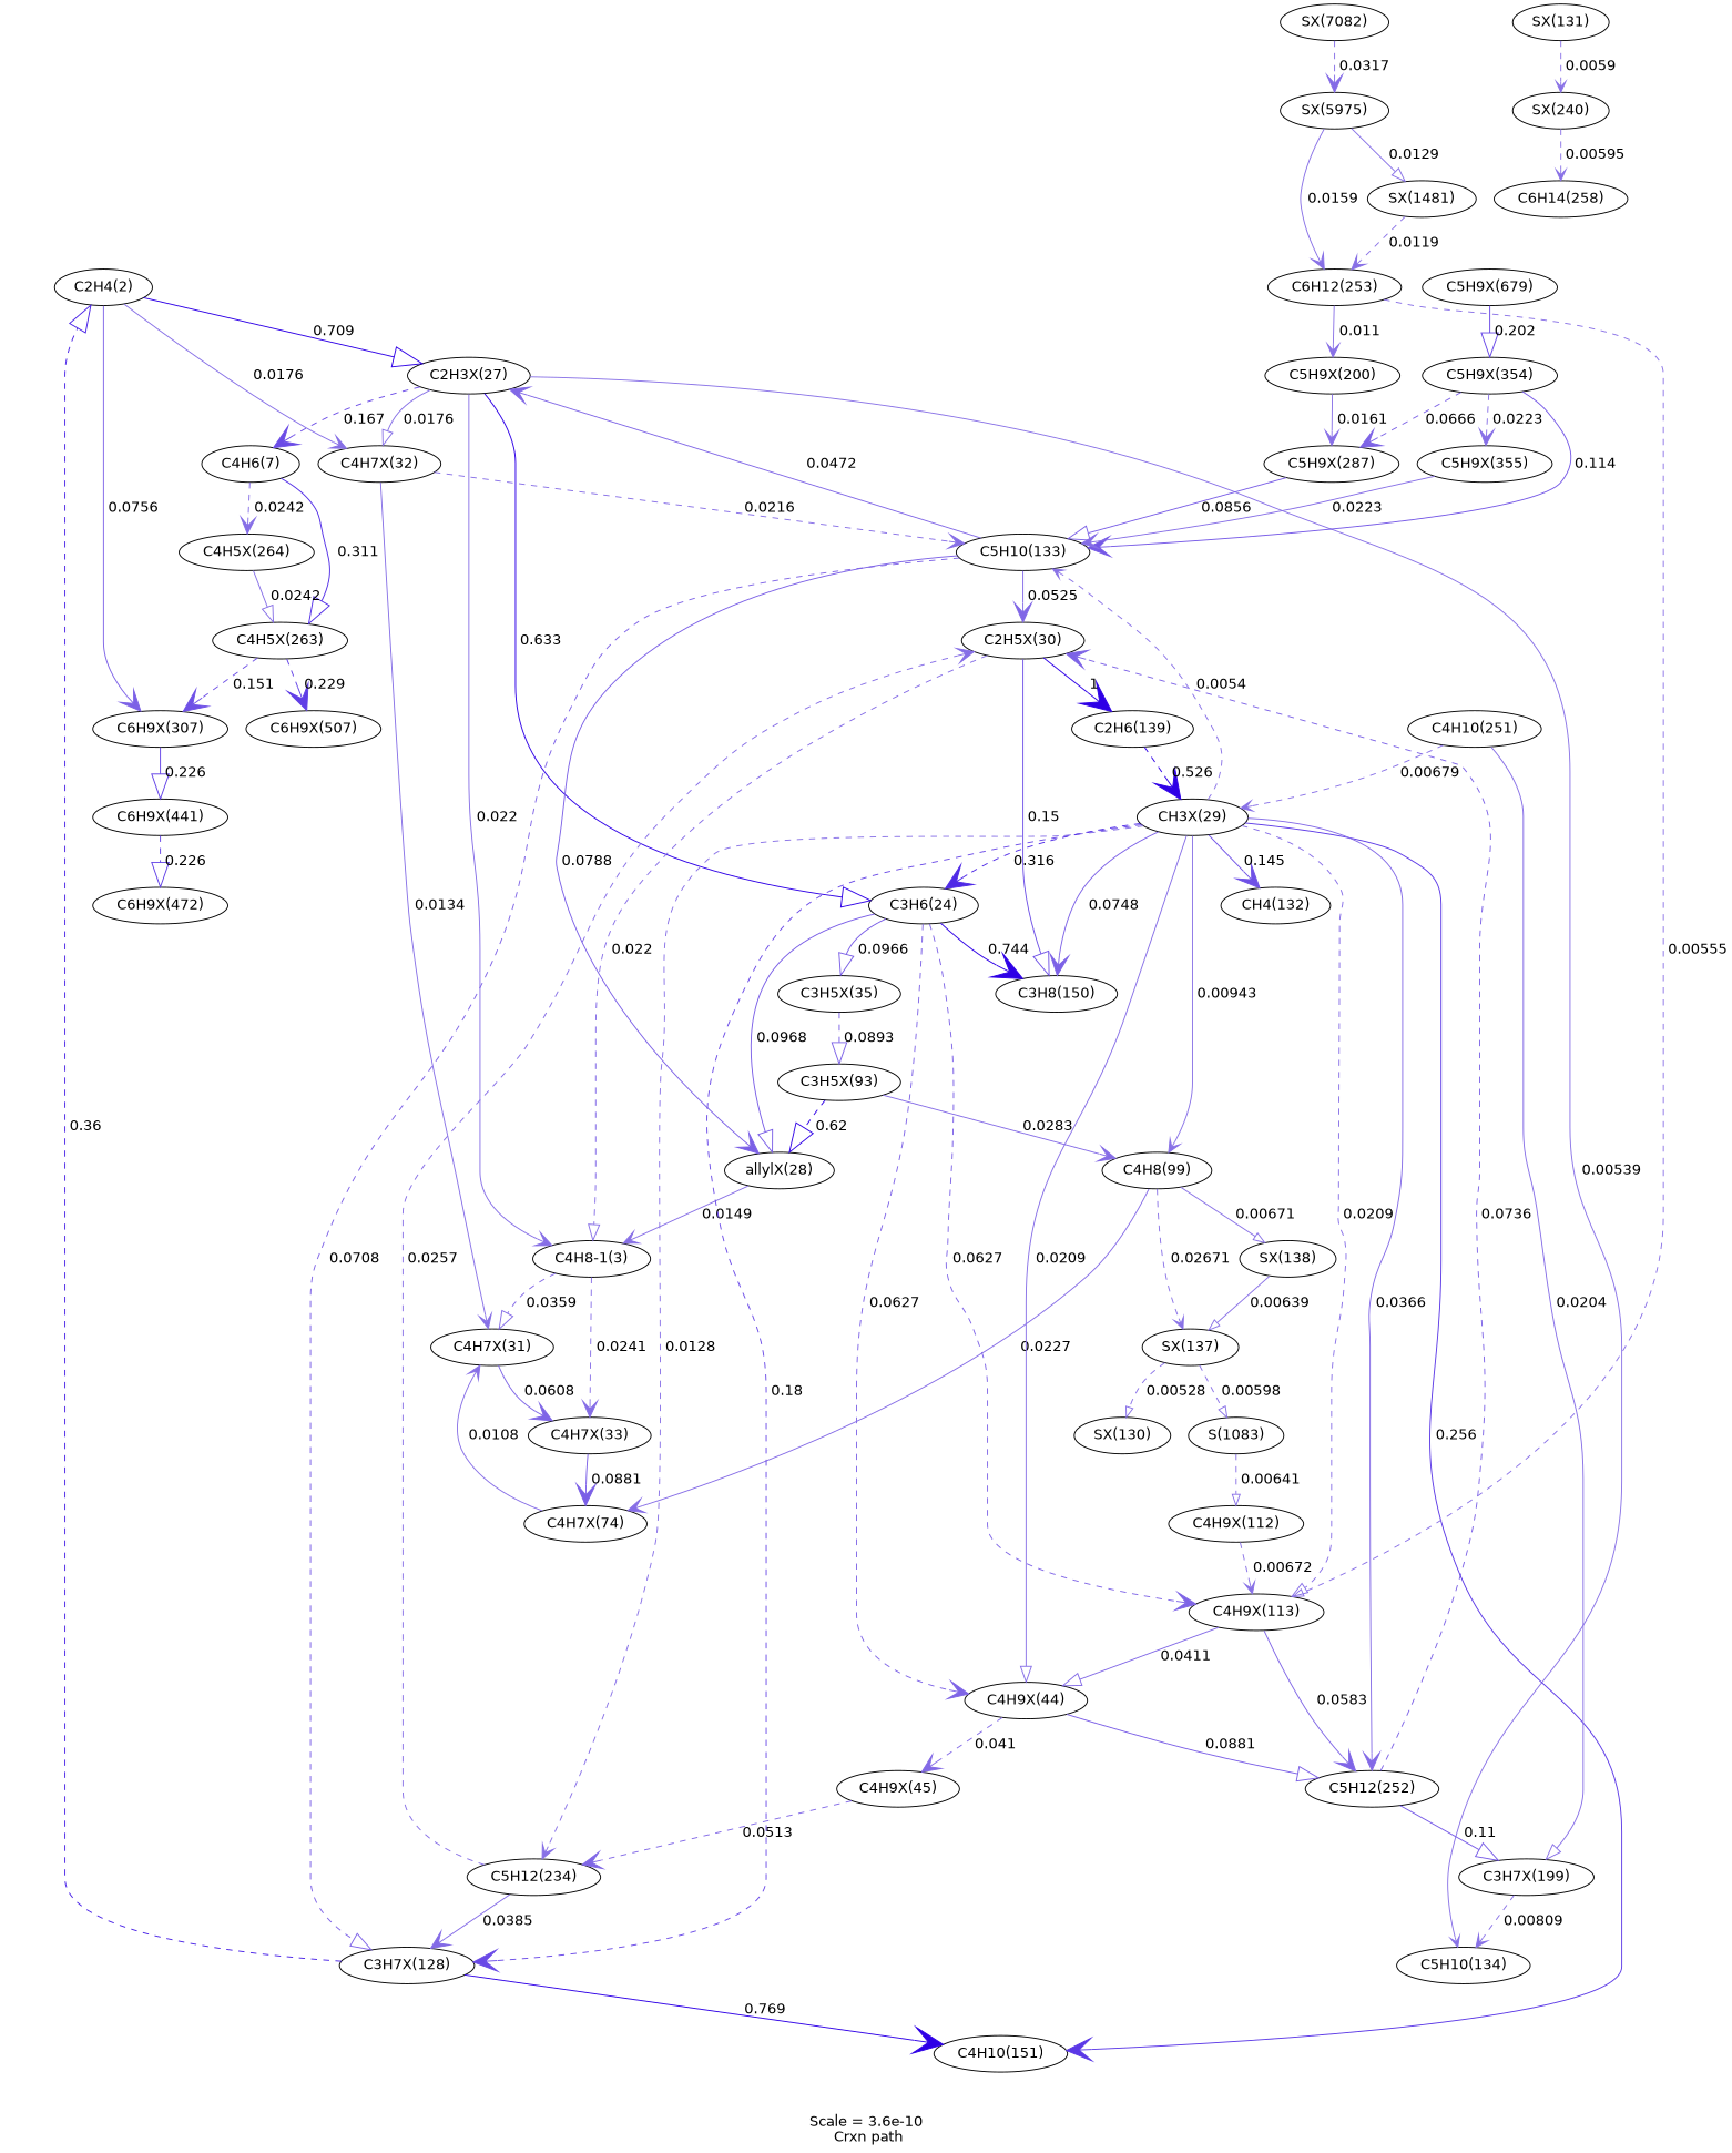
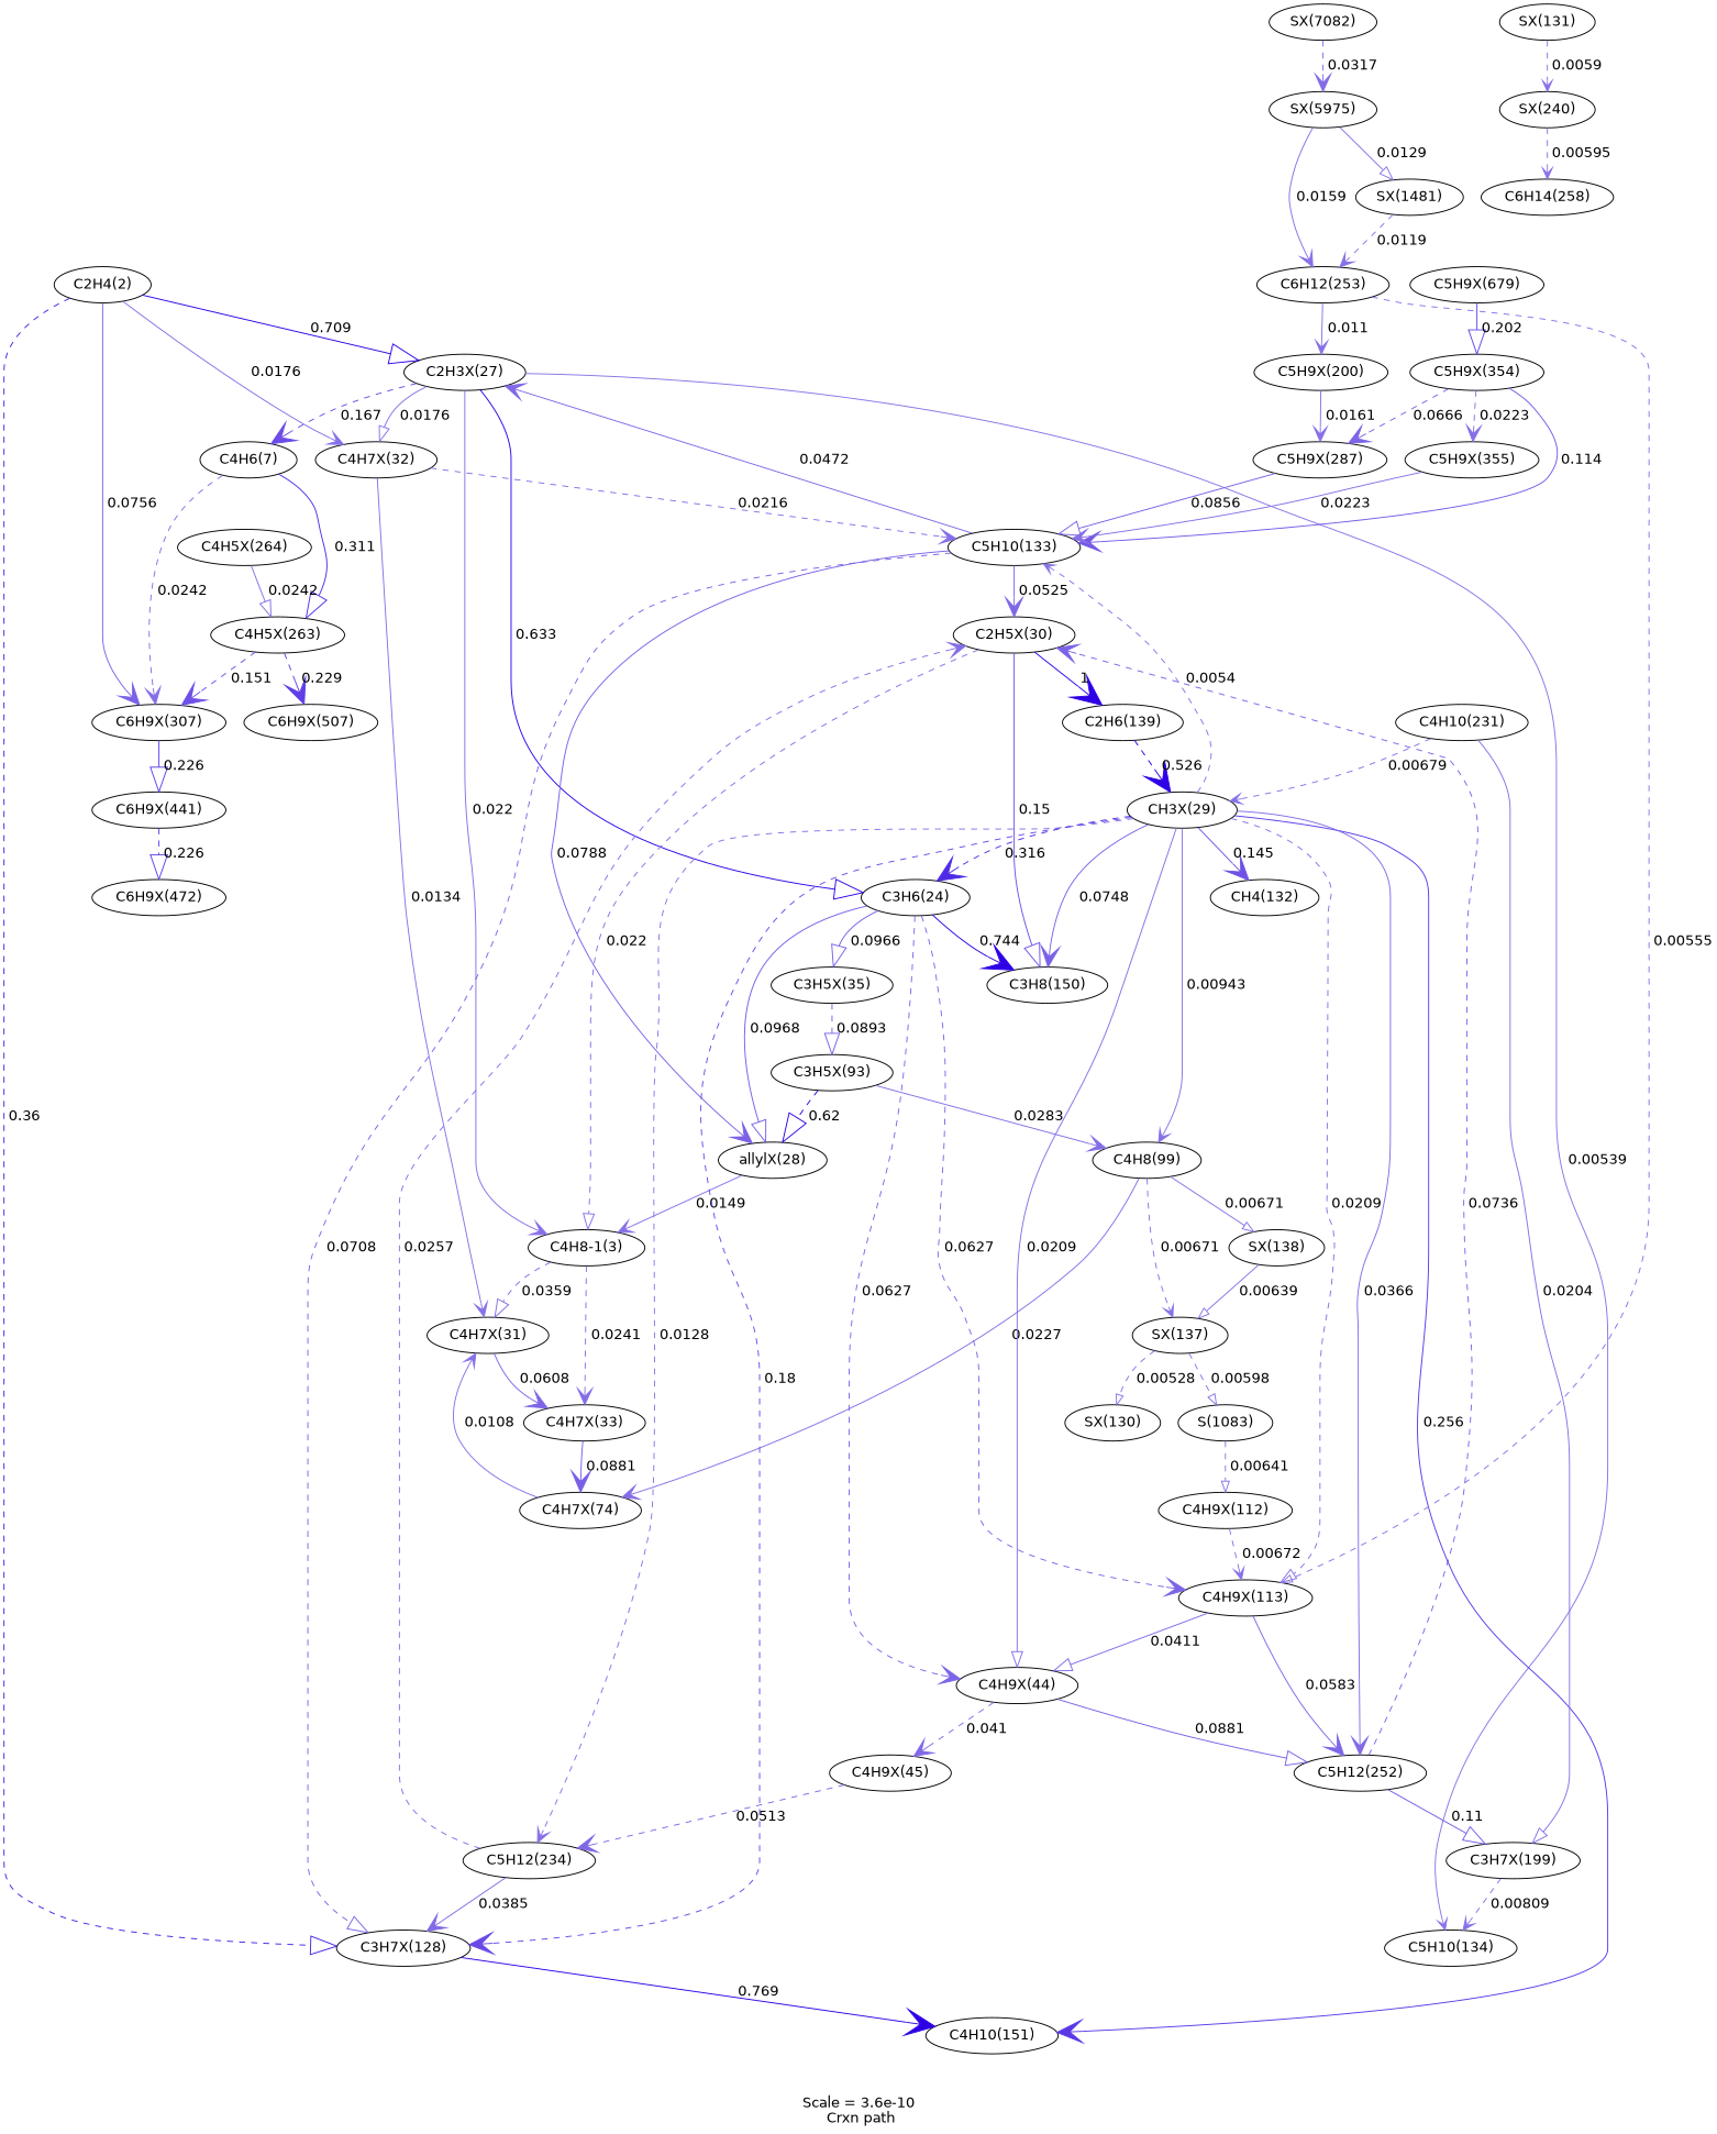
  digraph {
    fontname=Helvetica
    label="Scale = 3.6e-10\l Crxn path"
    node [fontname=Helvetica]
    edge [arrowhead=vee arrowsize=1.56 color="0.7, 0.506, 0.9" fontname=Helvetica style=solid]
    n1 [label="C2H4(2)"]
    n2 [label="C2H3X(27)"]
    n3 [label="C4H7X(32)"]
    n4 [label="C3H7X(128)"]
    n5 [label="C6H9X(307)"]
    n6 [label="C4H8-1(3)"]
    n7 [label="C3H6(24)"]
    n8 [label="C4H6(7)"]
    n9 [label="C5H10(134)"]
    n10 [label="C5H10(133)"]
    n11 [label="C4H7X(31)"]
    n12 [label="C4H10(151)"]
    n13 [label="C6H9X(441)"]
    n14 [label="C4H7X(33)"]
    n15 [label="allylX(28)"]
    n16 [label="C4H9X(44)"]
    n17 [label="C4H9X(113)"]
    n18 [label="C3H5X(35)"]
    n19 [label="C3H8(150)"]
    n20 [label="C4H5X(263)"]
    n21 [label="C4H5X(264)"]
    n22 [label="C2H5X(30)"]
    n23 [label="C6H9X(472)"]
    n24 [label="C4H7X(74)"]
    n25 [label="C3H5X(93)"]
    n26 [label="C4H8(99)"]
    n27 [label="C5H12(252)"]
    n28 [label="C4H9X(45)"]
    n29 [label="C6H9X(507)"]
    n30 [label="C2H6(139)"]
    n31 [label="CH3X(29)"]
    n32 [label="SX(137)"]
    n33 [label="SX(138)"]
    n34 [label="SX(130)"]
    n35 [label="S(1083)"]
    n36 [label="C5H12(234)"]
    n37 [label="CH4(132)"]
    n38 [label="C3H7X(199)"]
    n39 [label="C4H9X(112)"]
-   n40 [label="C4H10(251)"]
+   n40 [label="C4H10(231)"]
    n41 [label="C5H9X(354)"]
    n42 [label="C5H9X(287)"]
    n43 [label="C5H9X(355)"]
    n44 [label="C5H9X(679)"]
    n45 [label="C5H9X(200)"]
    n46 [label="C6H12(253)"]
    n47 [label="SX(240)"]
    n48 [label="C6H14(258)"]
    n49 [label="SX(131)"]
    n50 [label="SX(1481)"]
    n51 [label="SX(5975)"]
    n52 [label="SX(7082)"]
    n1 -> n2 [arrowhead=onormal arrowsize=2.87 color="0.7, 1.21, 0.9" label=" 0.709"]
    n1 -> n3 [arrowsize=1.47 color="0.7, 0.518, 0.9" label=" 0.0176"]
-   n4 -> n1 [arrowhead=onormal arrowsize=2.61 color="0.7, 0.86, 0.9" label=" 0.36" style=dashed]
+   n1 -> n4 [arrowhead=onormal arrowsize=2.61 color="0.7, 0.86, 0.9" label=" 0.36" style=dashed]
    n1 -> n5 [arrowsize=2.03 color="0.7, 0.576, 0.9" label=" 0.0756"]
    n2 -> n3 [arrowhead=onormal arrowsize=1.47 color="0.7, 0.518, 0.9" label=" 0.0176"]
    n2 -> n6 [color="0.7, 0.522, 0.9" label=" 0.022"]
    n2 -> n7 [arrowhead=onormal arrowsize=2.83 color="0.7, 1.13, 0.9" label=" 0.633"]
    n2 -> n8 [arrowsize=2.33 color="0.7, 0.667, 0.9" label=" 0.167" style=dashed]
    n2 -> n9 [arrowsize=1.03 color="0.7, 0.505, 0.9" label=" 0.00539"]
    n3 -> n10 [arrowsize=1.55 color="0.7, 0.522, 0.9" label=" 0.0216" style=dashed]
    n3 -> n11 [arrowsize=1.37 color="0.7, 0.513, 0.9" label=" 0.0134"]
    n4 -> n12 [arrowsize=2.9 color="0.7, 1.27, 0.9" label=" 0.769"]
    n5 -> n13 [arrowhead=onormal arrowsize=2.44 color="0.7, 0.726, 0.9" label=" 0.226"]
    n6 -> n11 [arrowhead=onormal arrowsize=1.74 color="0.7, 0.536, 0.9" label=" 0.0359" style=dashed]
    n6 -> n14 [arrowsize=1.59 color="0.7, 0.524, 0.9" label=" 0.0241" style=dashed]
    n7 -> n15 [arrowhead=onormal arrowsize=2.12 color="0.7, 0.597, 0.9" label=" 0.0968"]
    n7 -> n16 [arrowsize=1.95 color="0.7, 0.563, 0.9" label=" 0.0627" style=dashed]
    n7 -> n17 [arrowsize=1.95 color="0.7, 0.563, 0.9" label=" 0.0627" style=dashed]
    n7 -> n18 [arrowhead=onormal arrowsize=2.12 color="0.7, 0.597, 0.9" label=" 0.0966"]
    n7 -> n19 [arrowsize=2.89 color="0.7, 1.24, 0.9" label=" 0.744"]
    n8 -> n20 [arrowhead=onormal arrowsize=2.56 color="0.7, 0.811, 0.9" label=" 0.311"]
-   n8 -> n21 [arrowsize=1.6 color="0.7, 0.524, 0.9" label=" 0.0242" style=dashed]
+   n8 -> n5 [arrowsize=1.6 color="0.7, 0.524, 0.9" label=" 0.0242" style=dashed]
    n10 -> n2 [arrowsize=1.85 color="0.7, 0.547, 0.9" label=" 0.0472"]
    n10 -> n4 [arrowhead=onormal arrowsize=2 color="0.7, 0.571, 0.9" label=" 0.0708" style=dashed]
    n10 -> n15 [arrowsize=2.04 color="0.7, 0.579, 0.9" label=" 0.0788"]
    n10 -> n22 [arrowsize=1.89 color="0.7, 0.553, 0.9" label=" 0.0525"]
    n11 -> n14 [arrowsize=1.94 color="0.7, 0.561, 0.9" label=" 0.0608"]
    n13 -> n23 [arrowhead=onormal arrowsize=2.44 color="0.7, 0.726, 0.9" label=" 0.226" style=dashed]
    n14 -> n24 [arrowsize=2.08 color="0.7, 0.588, 0.9" label=" 0.0881"]
    n15 -> n6 [arrowsize=1.41 color="0.7, 0.515, 0.9" label=" 0.0149"]
    n16 -> n27 [arrowhead=onormal arrowsize=2.08 color="0.7, 0.588, 0.9" label=" 0.0881"]
    n16 -> n28 [arrowsize=1.79 color="0.7, 0.541, 0.9" label=" 0.041" style=dashed]
    n17 -> n16 [arrowhead=onormal arrowsize=1.8 color="0.7, 0.541, 0.9" label=" 0.0411"]
    n17 -> n27 [arrowsize=1.93 color="0.7, 0.558, 0.9" label=" 0.0583"]
    n18 -> n25 [arrowhead=onormal arrowsize=2.09 color="0.7, 0.589, 0.9" label=" 0.0893" style=dashed]
    n20 -> n5 [arrowsize=2.29 color="0.7, 0.651, 0.9" label=" 0.151" style=dashed]
    n20 -> n29 [arrowsize=2.44 color="0.7, 0.729, 0.9" label=" 0.229" style=dashed]
    n21 -> n20 [arrowhead=onormal arrowsize=1.59 color="0.7, 0.524, 0.9" label=" 0.0242"]
    n22 -> n6 [arrowhead=onormal color="0.7, 0.522, 0.9" label=" 0.022" style=dashed]
    n22 -> n19 [arrowhead=onormal arrowsize=2.28 color="0.7, 0.65, 0.9" label=" 0.15"]
    n22 -> n30 [arrowsize=3 color="0.7, 1.5, 0.9" label=" 1"]
    n24 -> n11 [arrowsize=1.29 color="0.7, 0.511, 0.9" label=" 0.0108"]
    n25 -> n15 [arrowhead=onormal arrowsize=2.82 color="0.7, 1.12, 0.9" label=" 0.62" style=dashed]
    n25 -> n26 [arrowsize=1.65 color="0.7, 0.528, 0.9" label=" 0.0283"]
    n26 -> n24 [arrowsize=1.57 color="0.7, 0.523, 0.9" label=" 0.0227"]
-   n26 -> n32 [arrowsize=1.11 color="0.7, 0.507, 0.9" label=" 0.02671" style=dashed]
+   n26 -> n32 [arrowsize=1.11 color="0.7, 0.507, 0.9" label=" 0.00671" style=dashed]
    n26 -> n33 [arrowhead=onormal arrowsize=1.11 color="0.7, 0.507, 0.9" label=" 0.00671"]
    n27 -> n22 [arrowsize=2.01 color="0.7, 0.574, 0.9" label=" 0.0736" style=dashed]
    n27 -> n38 [arrowhead=onormal arrowsize=2.17 color="0.7, 0.61, 0.9" label=" 0.11"]
    n28 -> n36 [arrowsize=1.88 color="0.7, 0.551, 0.9" label=" 0.0513" style=dashed]
    n30 -> n31 [arrowsize=2.76 color="0.7, 1.03, 0.9" label=" 0.526" style=dashed]
    n31 -> n4 [arrowsize=2.35 color="0.7, 0.68, 0.9" label=" 0.18" style=dashed]
    n31 -> n7 [arrowsize=2.57 color="0.7, 0.816, 0.9" label=" 0.316" style=dashed]
    n31 -> n10 [arrowsize=1.03 color="0.7, 0.505, 0.9" label=" 0.0054" style=dashed]
    n31 -> n12 [arrowsize=2.49 color="0.7, 0.756, 0.9" label=" 0.256"]
    n31 -> n16 [arrowhead=onormal arrowsize=1.54 color="0.7, 0.521, 0.9" label=" 0.0209"]
    n31 -> n17 [arrowhead=onormal arrowsize=1.54 color="0.7, 0.521, 0.9" label=" 0.0209" style=dashed]
    n31 -> n19 [arrowsize=2.02 color="0.7, 0.575, 0.9" label=" 0.0748"]
    n31 -> n26 [arrowsize=1.24 color="0.7, 0.509, 0.9" label=" 0.00943"]
    n31 -> n27 [arrowsize=1.75 color="0.7, 0.537, 0.9" label=" 0.0366"]
    n31 -> n36 [arrowsize=1.36 color="0.7, 0.513, 0.9" label=" 0.0128" style=dashed]
    n31 -> n37 [arrowsize=2.27 color="0.7, 0.645, 0.9" label=" 0.145"]
    n32 -> n34 [arrowhead=onormal arrowsize=1.02 color="0.7, 0.505, 0.9" label=" 0.00528" style=dashed]
    n32 -> n35 [arrowhead=onormal arrowsize=1.07 label=" 0.00598" style=dashed]
    n33 -> n32 [arrowhead=onormal arrowsize=1.09 label=" 0.00639"]
    n35 -> n39 [arrowhead=onormal arrowsize=1.09 label=" 0.00641" style=dashed]
    n36 -> n4 [arrowsize=1.77 color="0.7, 0.539, 0.9" label=" 0.0385"]
    n36 -> n22 [arrowsize=1.62 color="0.7, 0.526, 0.9" label=" 0.0257" style=dashed]
    n38 -> n9 [arrowsize=1.18 color="0.7, 0.508, 0.9" label=" 0.00809" style=dashed]
    n39 -> n17 [arrowsize=1.11 color="0.7, 0.507, 0.9" label=" 0.00672" style=dashed]
    n40 -> n31 [arrowsize=1.12 color="0.7, 0.507, 0.9" label=" 0.00679" style=dashed]
    n40 -> n38 [arrowhead=onormal arrowsize=1.53 color="0.7, 0.52, 0.9" label=" 0.0204"]
    n41 -> n10 [arrowsize=2.18 color="0.7, 0.614, 0.9" label=" 0.114"]
    n41 -> n42 [arrowsize=1.98 color="0.7, 0.567, 0.9" label=" 0.0666" style=dashed]
    n41 -> n43 [color="0.7, 0.522, 0.9" label=" 0.0223" style=dashed]
    n42 -> n10 [arrowhead=onormal arrowsize=2.07 color="0.7, 0.586, 0.9" label=" 0.0856"]
    n43 -> n10 [arrowsize=1.57 color="0.7, 0.522, 0.9" label=" 0.0223"]
    n44 -> n41 [arrowhead=onormal arrowsize=2.4 color="0.7, 0.702, 0.9" label=" 0.202"]
    n45 -> n42 [arrowsize=1.44 color="0.7, 0.516, 0.9" label=" 0.0161"]
    n46 -> n17 [arrowhead=onormal arrowsize=1.04 label=" 0.00555" style=dashed]
    n46 -> n45 [arrowsize=1.3 color="0.7, 0.511, 0.9" label=" 0.011"]
    n47 -> n48 [arrowsize=1.07 label=" 0.00595" style=dashed]
    n49 -> n47 [arrowsize=1.06 label=" 0.0059" style=dashed]
    n50 -> n46 [arrowsize=1.33 color="0.7, 0.512, 0.9" label=" 0.0119" style=dashed]
    n51 -> n46 [arrowsize=1.44 color="0.7, 0.516, 0.9" label=" 0.0159"]
    n51 -> n50 [arrowhead=onormal arrowsize=1.36 color="0.7, 0.513, 0.9" label=" 0.0129"]
    n52 -> n51 [arrowsize=1.7 color="0.7, 0.532, 0.9" label=" 0.0317" style=dashed]
  }
